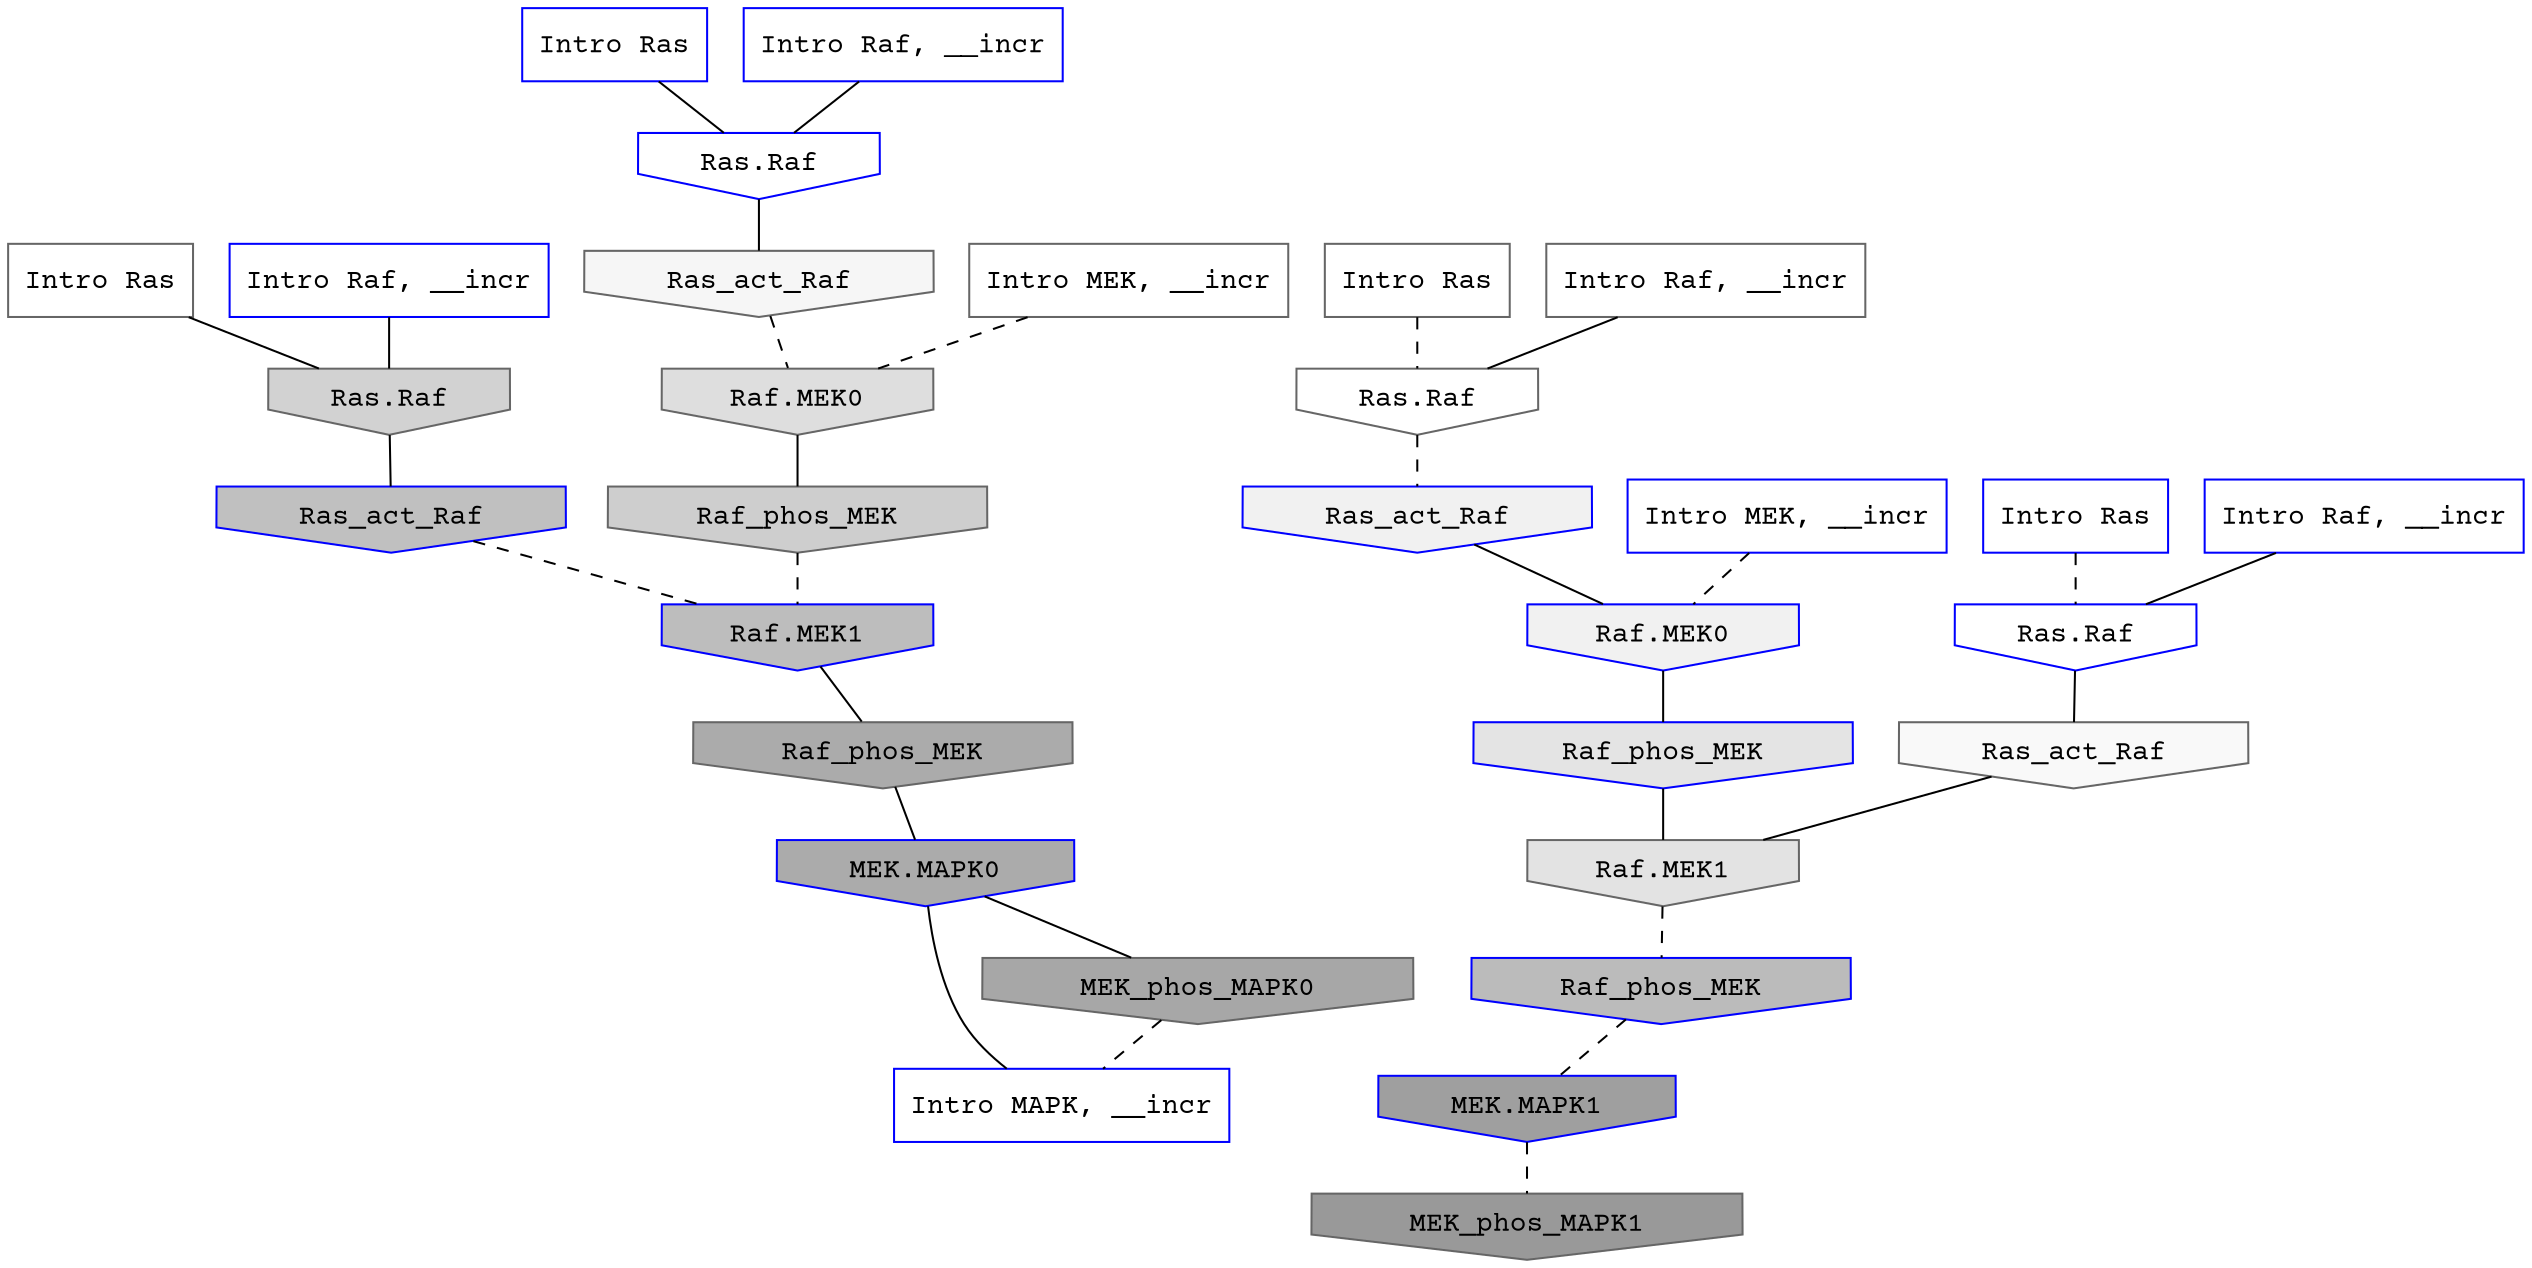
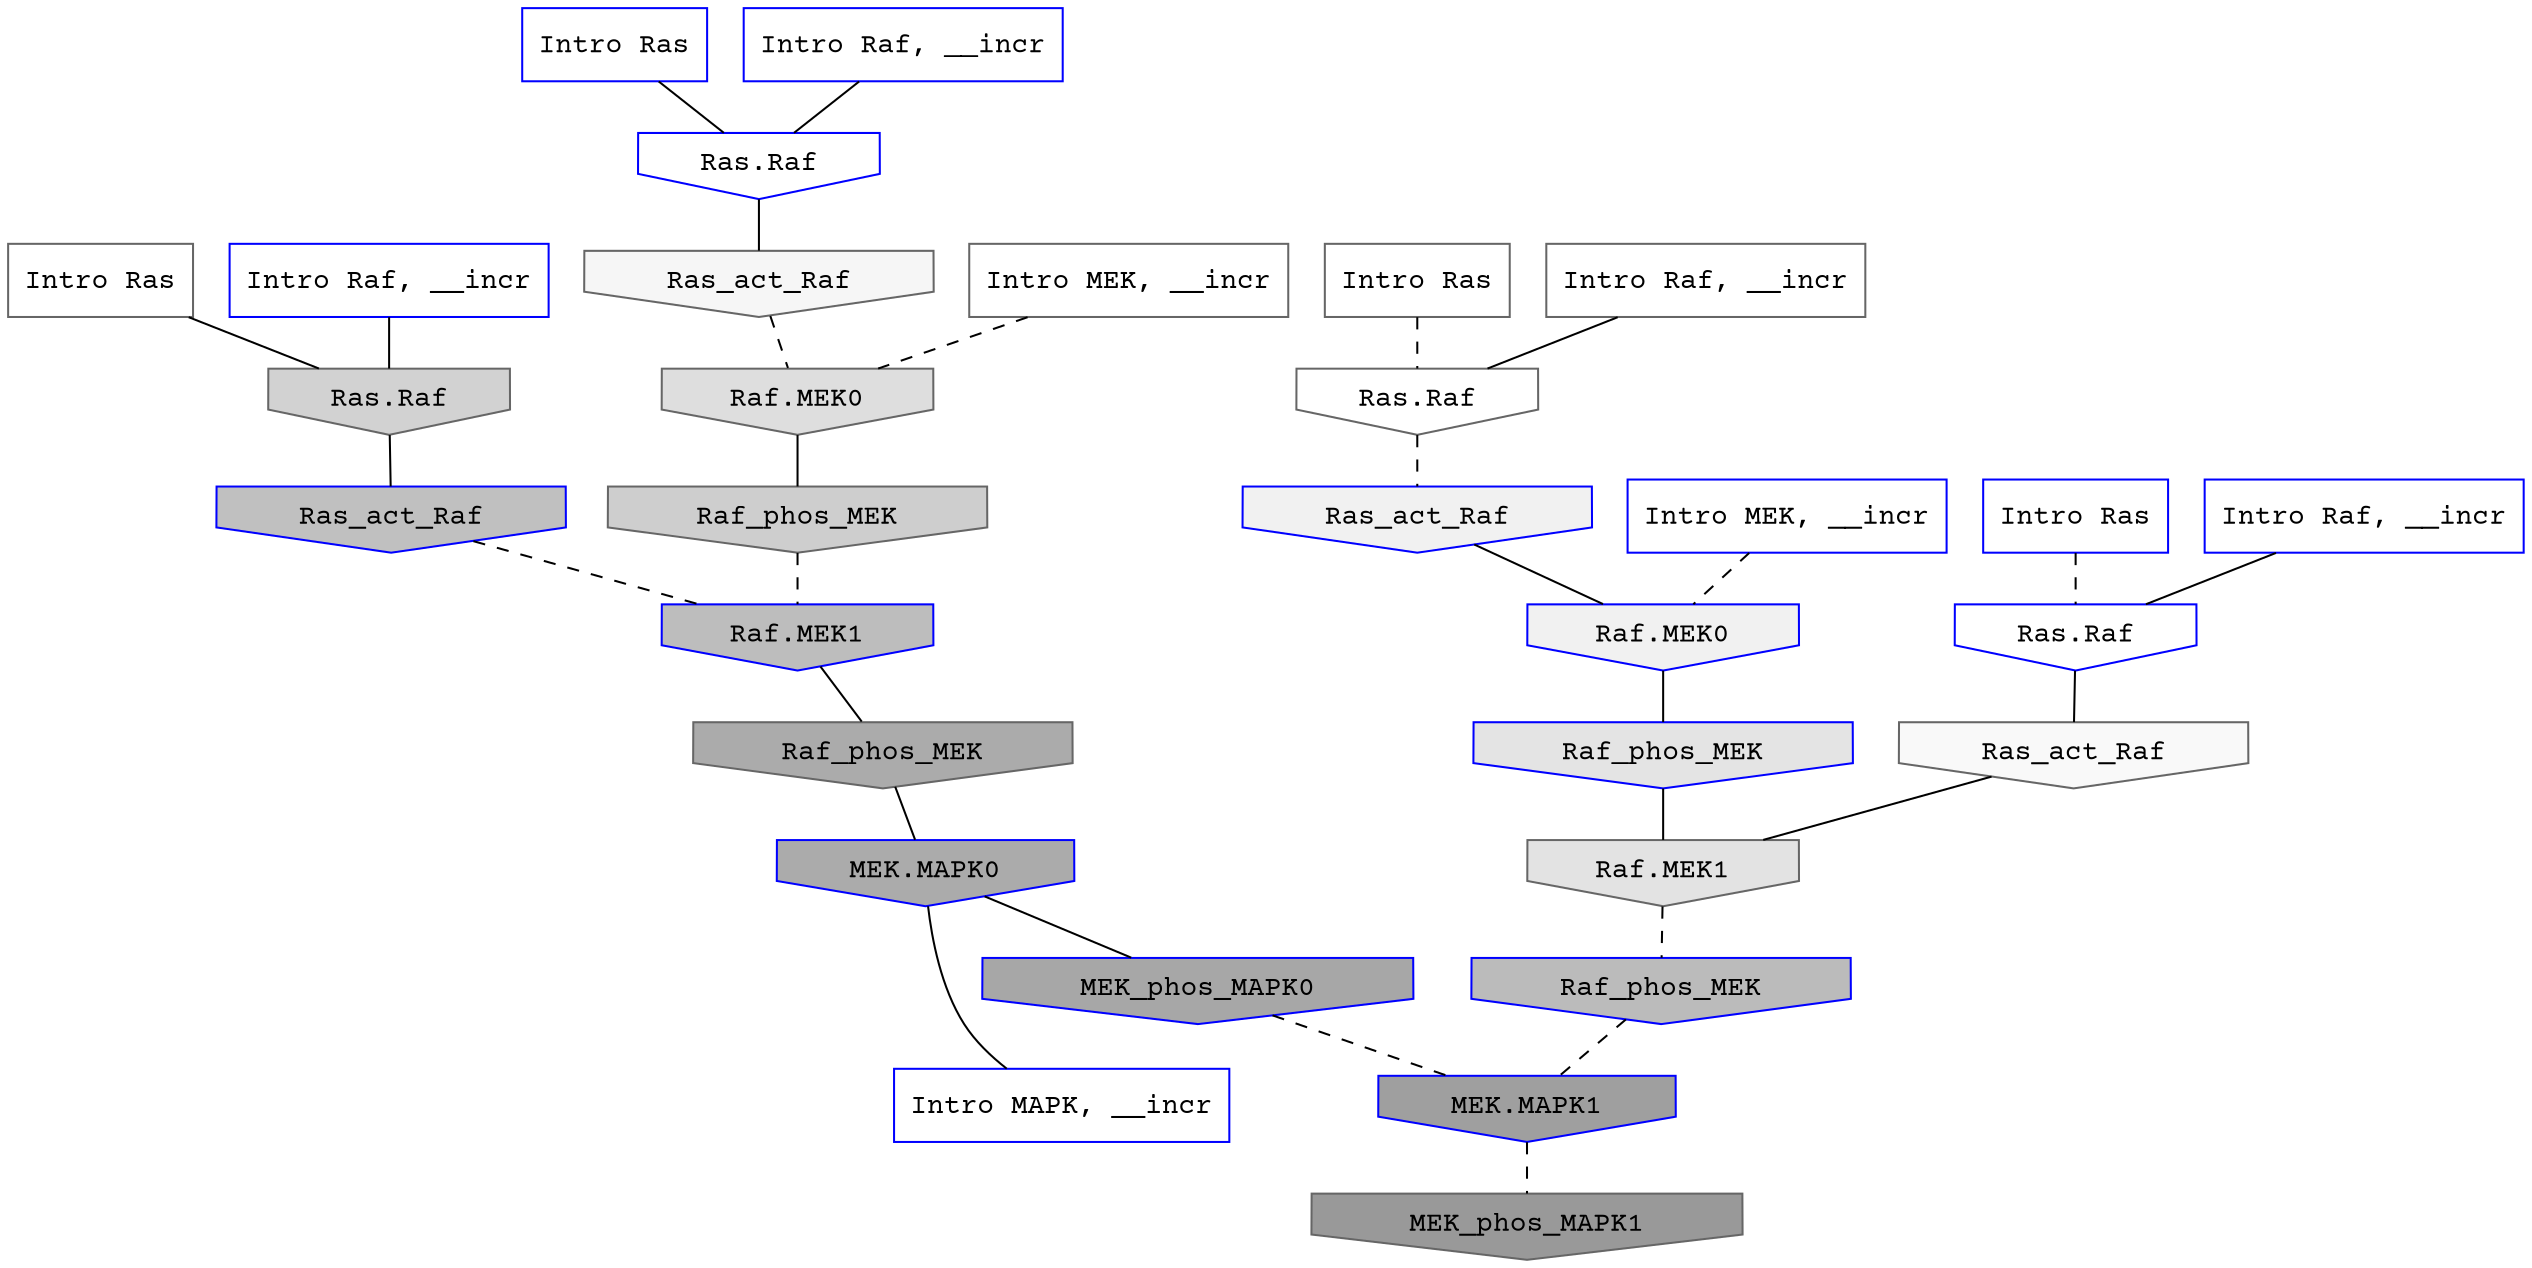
  digraph {
    fontname="Courier Prime"
    rankdir=TB
    ranksep=0.30
    node [color=blue fillcolor="0.000 0.000 1.000" fontname="Courier Prime" shape=invhouse style=filled]
    edge [color="0.000 0.000 0.000" dir=none fontname="Courier Prime" style=solid]
    n1 [label="Intro Ras" shape=rectangle]
    n2 [fillcolor="0.000 0.000 0.998" label="Ras.Raf"]
    n3 [color=gray40 fillcolor="0.000 0.000 0.962" label=Ras_act_Raf]
    n4 [color=gray40 label="Intro Ras" shape=rectangle]
    n5 [color=gray40 fillcolor="0.000 0.000 0.823" label="Ras.Raf"]
    n6 [fillcolor="0.000 0.000 0.752" label=Ras_act_Raf]
    n7 [color=gray40 label="Intro Ras" shape=rectangle]
    n8 [color=gray40 label="Ras.Raf"]
    n9 [fillcolor="0.000 0.000 0.944" label=Ras_act_Raf]
    n10 [label="Intro Ras" shape=rectangle]
    n11 [label="Ras.Raf"]
    n12 [color=gray40 fillcolor="0.000 0.000 0.974" label=Ras_act_Raf]
    n13 [label="Intro Raf, __incr" shape=rectangle]
    n14 [label="Intro Raf, __incr" shape=rectangle]
    n15 [label="Intro Raf, __incr" shape=rectangle]
    n16 [color=gray40 label="Intro Raf, __incr" shape=rectangle]
    n17 [label="Intro MEK, __incr" shape=rectangle]
    n18 [fillcolor="0.000 0.000 0.944" label="Raf.MEK0"]
    n19 [fillcolor="0.000 0.000 0.892" label=Raf_phos_MEK]
    n20 [color=gray40 label="Intro MEK, __incr" shape=rectangle]
    n21 [color=gray40 fillcolor="0.000 0.000 0.869" label="Raf.MEK0"]
    n22 [color=gray40 fillcolor="0.000 0.000 0.806" label=Raf_phos_MEK]
    n23 [label="Intro MAPK, __incr" shape=rectangle]
    n24 [fillcolor="0.000 0.000 0.669" label="MEK.MAPK0"]
-   n25 [color=gray40 fillcolor="0.000 0.000 0.656" label=MEK_phos_MAPK0]
+   n25 [fillcolor="0.000 0.000 0.656" label=MEK_phos_MAPK0]
    n26 [color=gray40 fillcolor="0.000 0.000 0.888" label="Raf.MEK1"]
    n27 [fillcolor="0.000 0.000 0.733" label=Raf_phos_MEK]
    n28 [fillcolor="0.000 0.000 0.624" label="MEK.MAPK1"]
    n29 [fillcolor="0.000 0.000 0.741" label="Raf.MEK1"]
    n30 [color=gray40 fillcolor="0.000 0.000 0.670" label=Raf_phos_MEK]
    n31 [color=gray40 fillcolor="0.000 0.000 0.600" label=MEK_phos_MAPK1]
    n1 -> n2
    n2 -> n3
    n3 -> n21 [style=dashed]
    n4 -> n5
    n5 -> n6
    n6 -> n29 [style=dashed]
    n7 -> n8 [style=dashed]
    n8 -> n9 [style=dashed]
    n9 -> n18
    n10 -> n11 [style=dashed]
    n11 -> n12
    n12 -> n26
    n13 -> n11
    n14 -> n2
    n15 -> n5
    n16 -> n8
    n17 -> n18 [style=dashed]
    n18 -> n19
    n19 -> n26
    n20 -> n21 [style=dashed]
    n21 -> n22
    n22 -> n29 [style=dashed]
    n23 -> n24
    n24 -> n25
-   n25 -> n23 [style=dashed]
+   n25 -> n28 [style=dashed]
    n26 -> n27 [style=dashed]
    n27 -> n28 [style=dashed]
    n28 -> n31 [style=dashed]
    n29 -> n30
    n30 -> n24
  }
